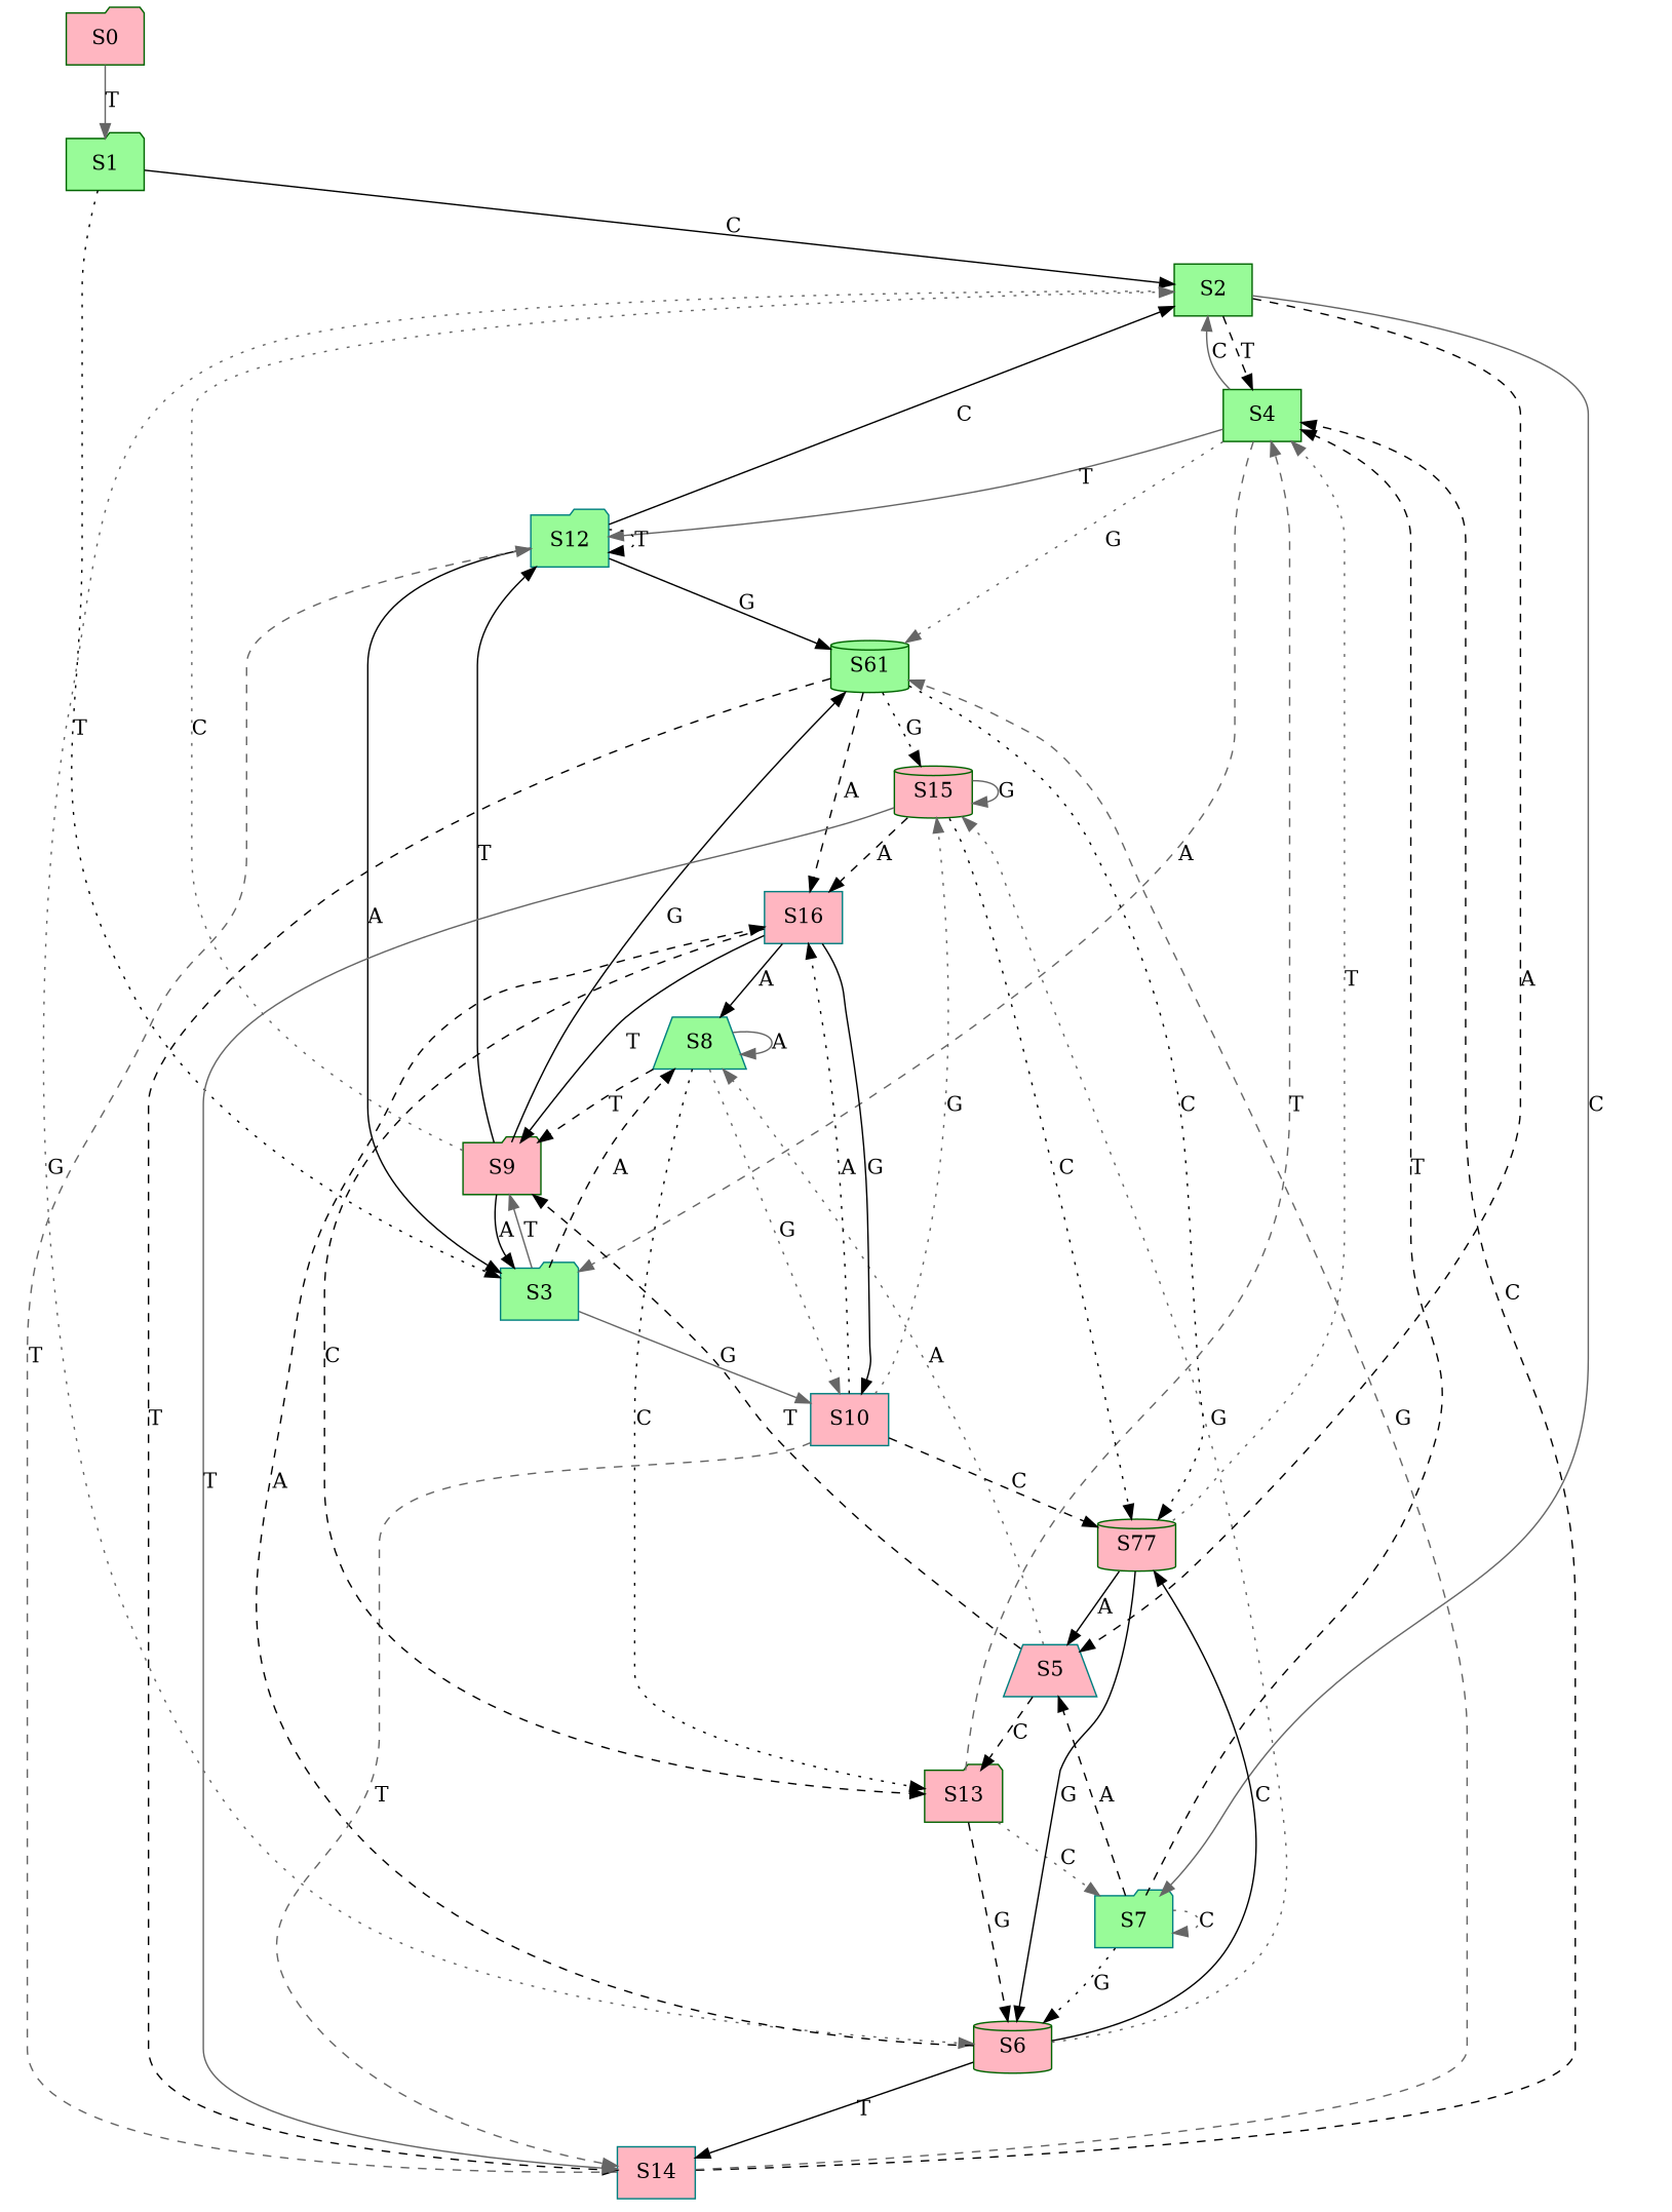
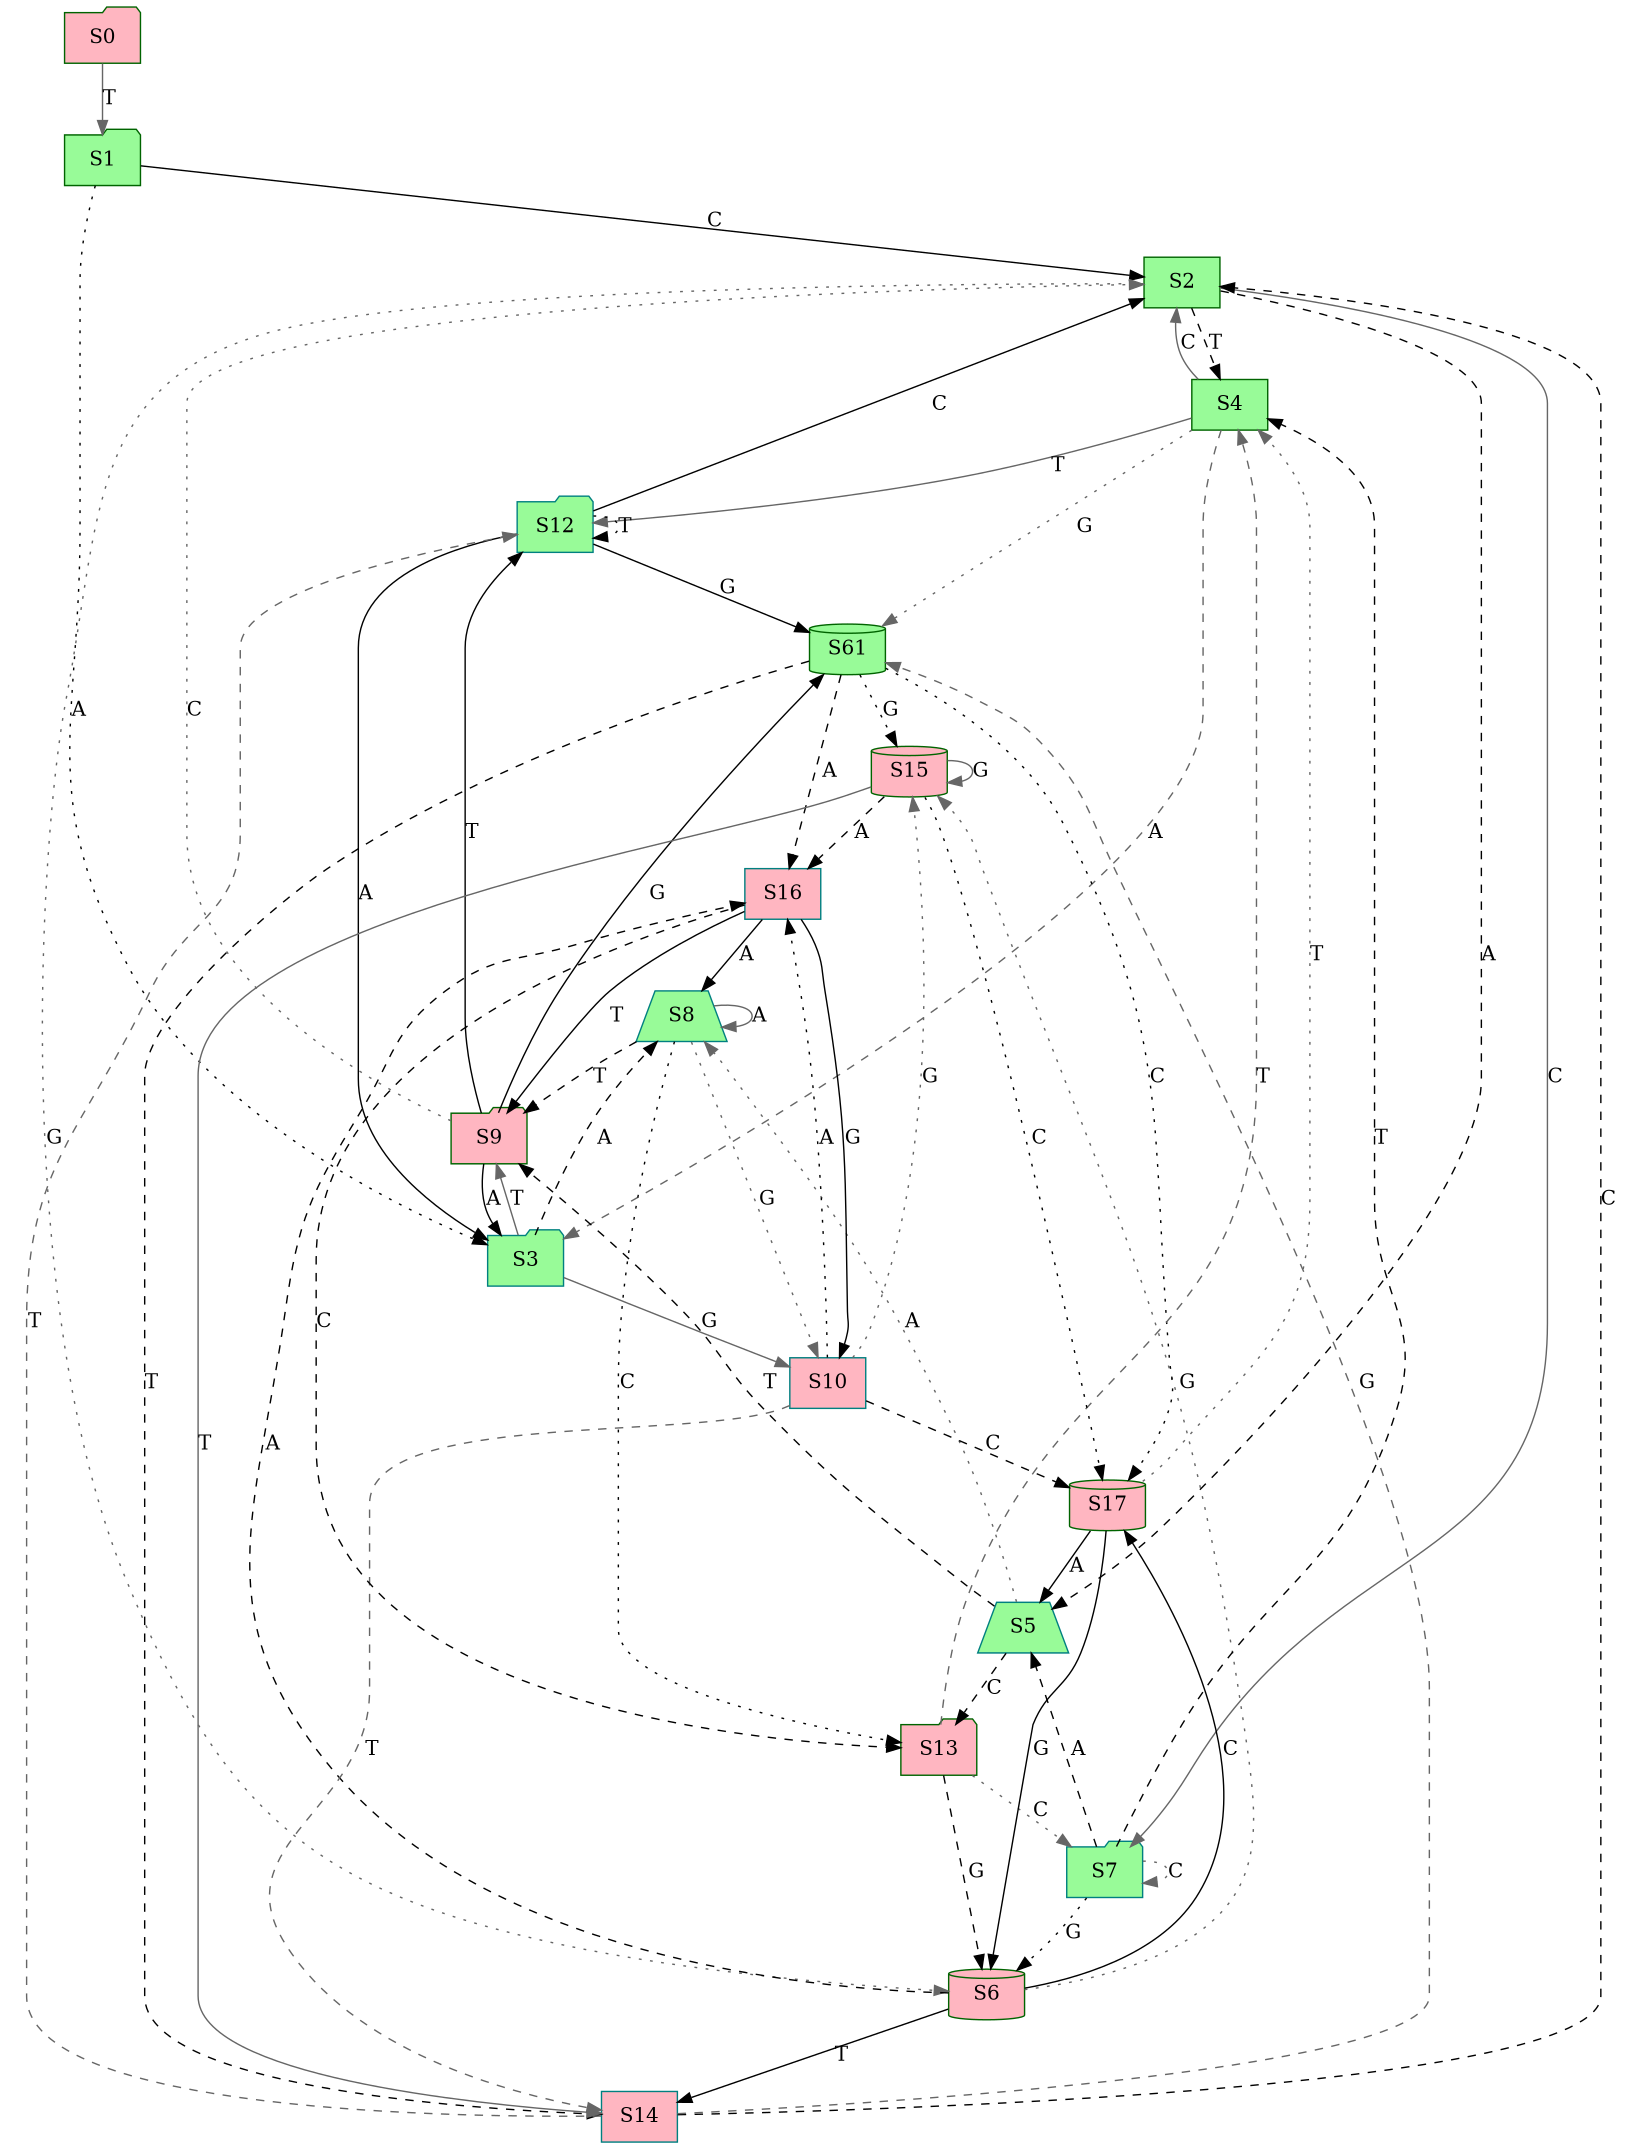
  strict digraph {
    node [color=darkgreen fillcolor=lightpink shape=folder style=filled]
    edge [color=black style=solid]
    S0
    S1 [fillcolor=palegreen]
    S2 [fillcolor=palegreen shape=box]
    S3 [color=teal fillcolor=palegreen]
    S4 [fillcolor=palegreen shape=box]
-   S5 [color=teal shape=trapezium]
+   S5 [color=teal fillcolor=palegreen shape=trapezium]
    S6 [shape=cylinder]
    S7 [color=teal fillcolor=palegreen]
    S8 [color=teal fillcolor=palegreen shape=trapezium]
    S9
    S10 [color=teal shape=box]
    n12 [fillcolor=palegreen label=S61 shape=cylinder]
    S12 [color=teal fillcolor=palegreen]
    S13
    S14 [color=teal shape=box]
    S15 [shape=cylinder]
    S16 [color=teal shape=box]
-   S17 [shape=cylinder label=S77]
+   S17 [shape=cylinder]
    S0 -> S1 [color=gray40 label=T]
    S1 -> S2 [label=C]
-   S1 -> S3 [label=T style=dotted]
+   S1 -> S3 [label=A style=dotted]
    S2 -> S4 [label=T style=dashed]
    S2 -> S5 [label=A style=dashed]
    S2 -> S6 [color=gray40 label=G style=dotted]
    S2 -> S7 [color=gray40 label=C]
    S3 -> S8 [label=A style=dashed]
    S3 -> S9 [color=gray40 label=T]
    S3 -> S10 [color=gray40 label=G]
    S4 -> S2 [color=gray40 label=C]
    S4 -> S3 [color=gray40 label=A style=dashed]
    S4 -> n12 [color=gray40 label=G style=dotted]
    S4 -> S12 [color=gray40 label=T]
    S5 -> S8 [color=gray40 label=A style=dotted]
    S5 -> S9 [label=T style=dashed]
    S5 -> S13 [label=C style=dashed]
    S6 -> S14 [label=T]
    S6 -> S15 [color=gray40 label=G style=dotted]
    S6 -> S16 [label=A style=dashed]
    S6 -> S17 [label=C]
    S7 -> S4 [label=T style=dashed]
    S7 -> S5 [label=A style=dashed]
    S7 -> S6 [label=G style=dotted]
    S7 -> S7 [color=gray40 label=C style=dotted]
    S8 -> S8 [color=gray40 label=A]
    S8 -> S9 [label=T style=dashed]
    S8 -> S10 [color=gray40 label=G style=dotted]
    S8 -> S13 [label=C style=dotted]
    S9 -> S2 [color=gray40 label=C style=dotted]
    S9 -> S3 [label=A]
    S9 -> n12 [label=G]
    S9 -> S12 [label=T]
    S10 -> S14 [color=gray40 label=T style=dashed]
    S10 -> S15 [color=gray40 label=G style=dotted]
    S10 -> S16 [label=A style=dotted]
    S10 -> S17 [label=C style=dashed]
    n12 -> S14 [label=T style=dashed]
    n12 -> S15 [label=G style=dotted]
    n12 -> S16 [label=A style=dashed]
    n12 -> S17 [label=C style=dotted]
    S12 -> S2 [label=C]
    S12 -> S3 [label=A]
    S12 -> n12 [label=G]
    S12 -> S12 [label=T style=dotted]
    S13 -> S4 [color=gray40 label=T style=dashed]
    S13 -> S6 [label=G style=dashed]
    S13 -> S7 [color=gray40 label=C style=dotted]
-   S14 -> S4 [label=C style=dashed]
+   S14 -> S2 [label=C style=dashed]
    S14 -> n12 [color=gray40 label=G style=dashed]
    S14 -> S12 [color=gray40 label=T style=dashed]
    S15 -> S14 [color=gray40 label=T]
    S15 -> S15 [color=gray40 label=G]
    S15 -> S16 [label=A style=dashed]
    S15 -> S17 [label=C style=dotted]
    S16 -> S8 [label=A]
    S16 -> S9 [label=T]
    S16 -> S10 [label=G]
    S16 -> S13 [label=C style=dashed]
    S17 -> S4 [color=gray40 label=T style=dotted]
    S17 -> S5 [label=A]
    S17 -> S6 [label=G]
  }
